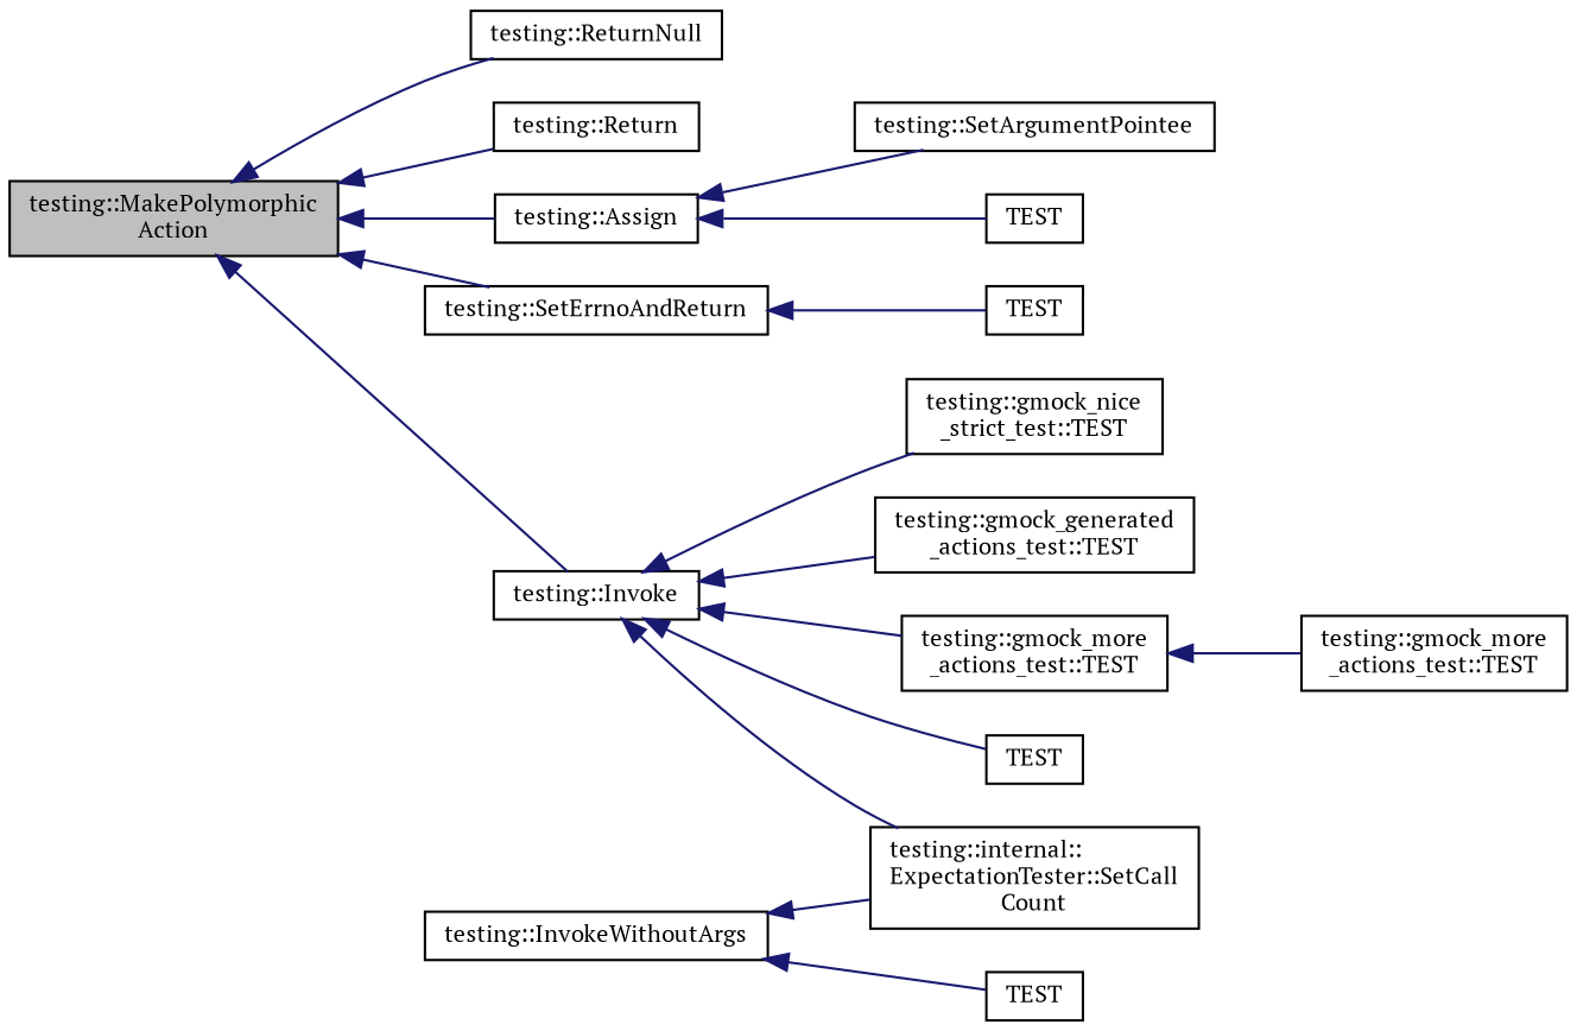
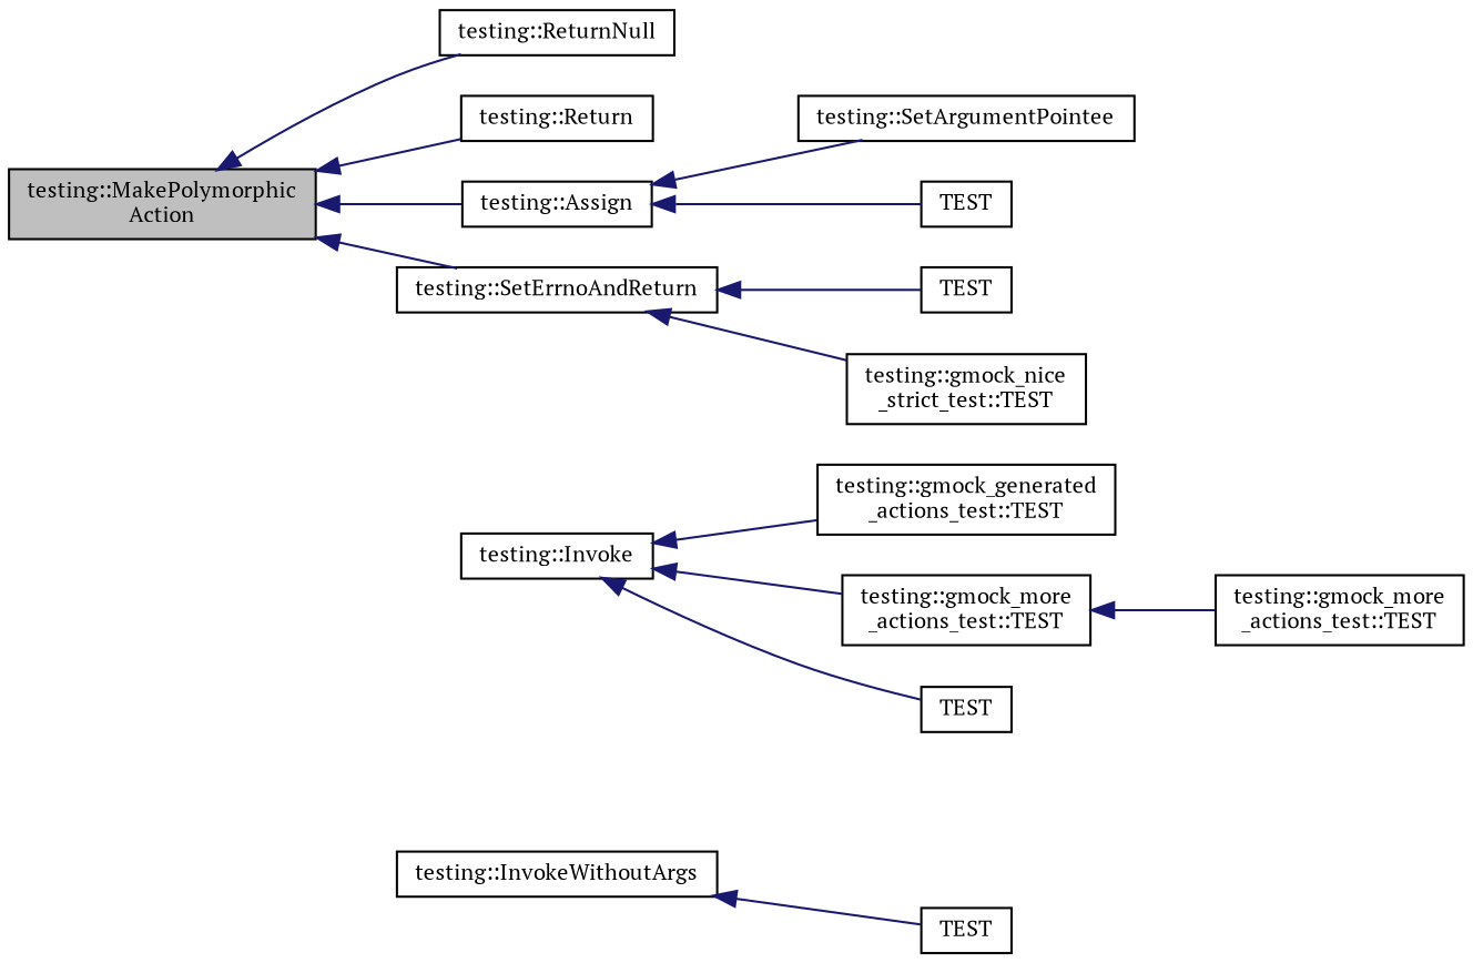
  digraph {
    fontname="PT Serif"
    rankdir=LR
    node [color=black fillcolor=white fontname="PT Serif" fontsize=10 shape=record style=filled]
    edge [color=midnightblue dir=back fontname="PT Serif" fontsize=10 labelfontname=Helvetica labelfontsize=10 style=solid]
    n1 [fillcolor=grey75 fontcolor=black height=0.2 label="testing::MakePolymorphic\lAction" width=0.4]
    n2 [height=0.2 label="testing::ReturnNull" width=0.4]
    n3 [height=0.2 label="testing::Return" width=0.4]
    n4 [height=0.2 label="testing::Assign" width=0.4]
    n5 [height=0.2 label="testing::SetErrnoAndReturn" width=0.4]
    n6 [height=0.2 label="testing::Invoke" width=0.4]
    n7 [height=0.2 label="testing::SetArgumentPointee" width=0.4]
    n8 [height=0.2 label=TEST width=0.4]
    n9 [height=0.2 label=TEST width=0.4]
    n10 [height=0.2 label="testing::InvokeWithoutArgs" width=0.4]
-   n11 [height=0.2 label="testing::internal::\lExpectationTester::SetCall\lCount" width=0.4]
    n12 [height=0.2 label=TEST width=0.4]
    n13 [height=0.2 label="testing::gmock_generated\l_actions_test::TEST" width=0.4]
    n14 [height=0.2 label="testing::gmock_more\l_actions_test::TEST" width=0.4]
    n15 [height=0.2 label="testing::gmock_nice\l_strict_test::TEST" width=0.4]
    n16 [height=0.2 label=TEST width=0.4]
    n17 [height=0.2 label="testing::gmock_more\l_actions_test::TEST" width=0.4]
    n1 -> n2
    n1 -> n3
    n1 -> n4
    n1 -> n5
-   n1 -> n6
    n4 -> n7
    n4 -> n8
    n5 -> n9
-   n6 -> n11
    n6 -> n13
    n6 -> n14
-   n6 -> n15
+   n5 -> n15
    n6 -> n16
-   n10 -> n11
    n10 -> n12
    n14 -> n17
  }
